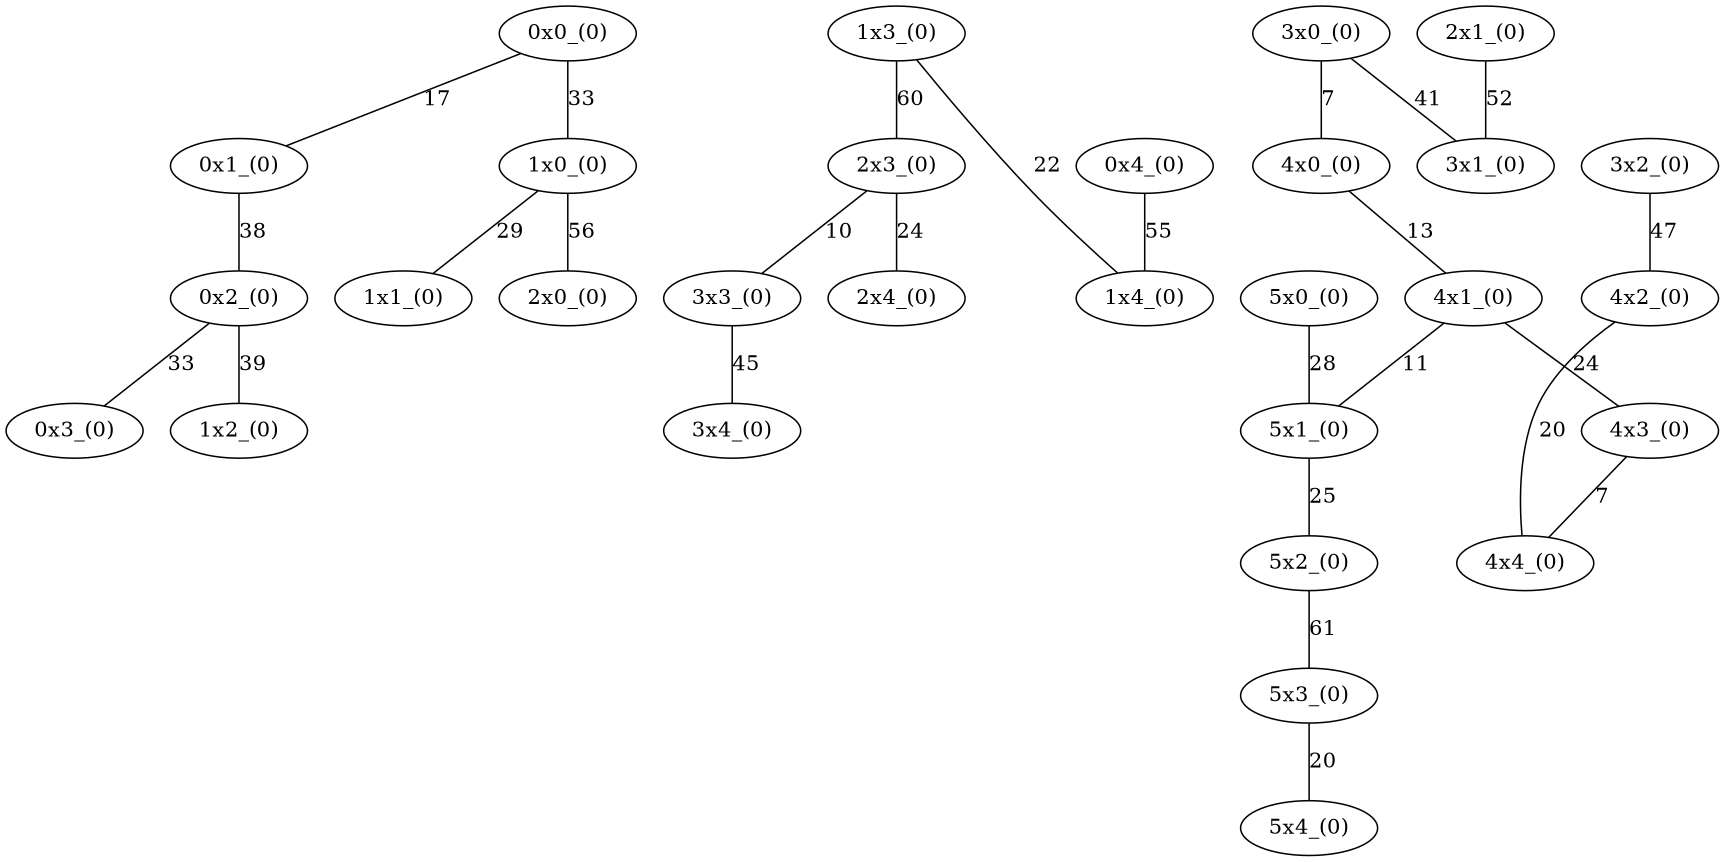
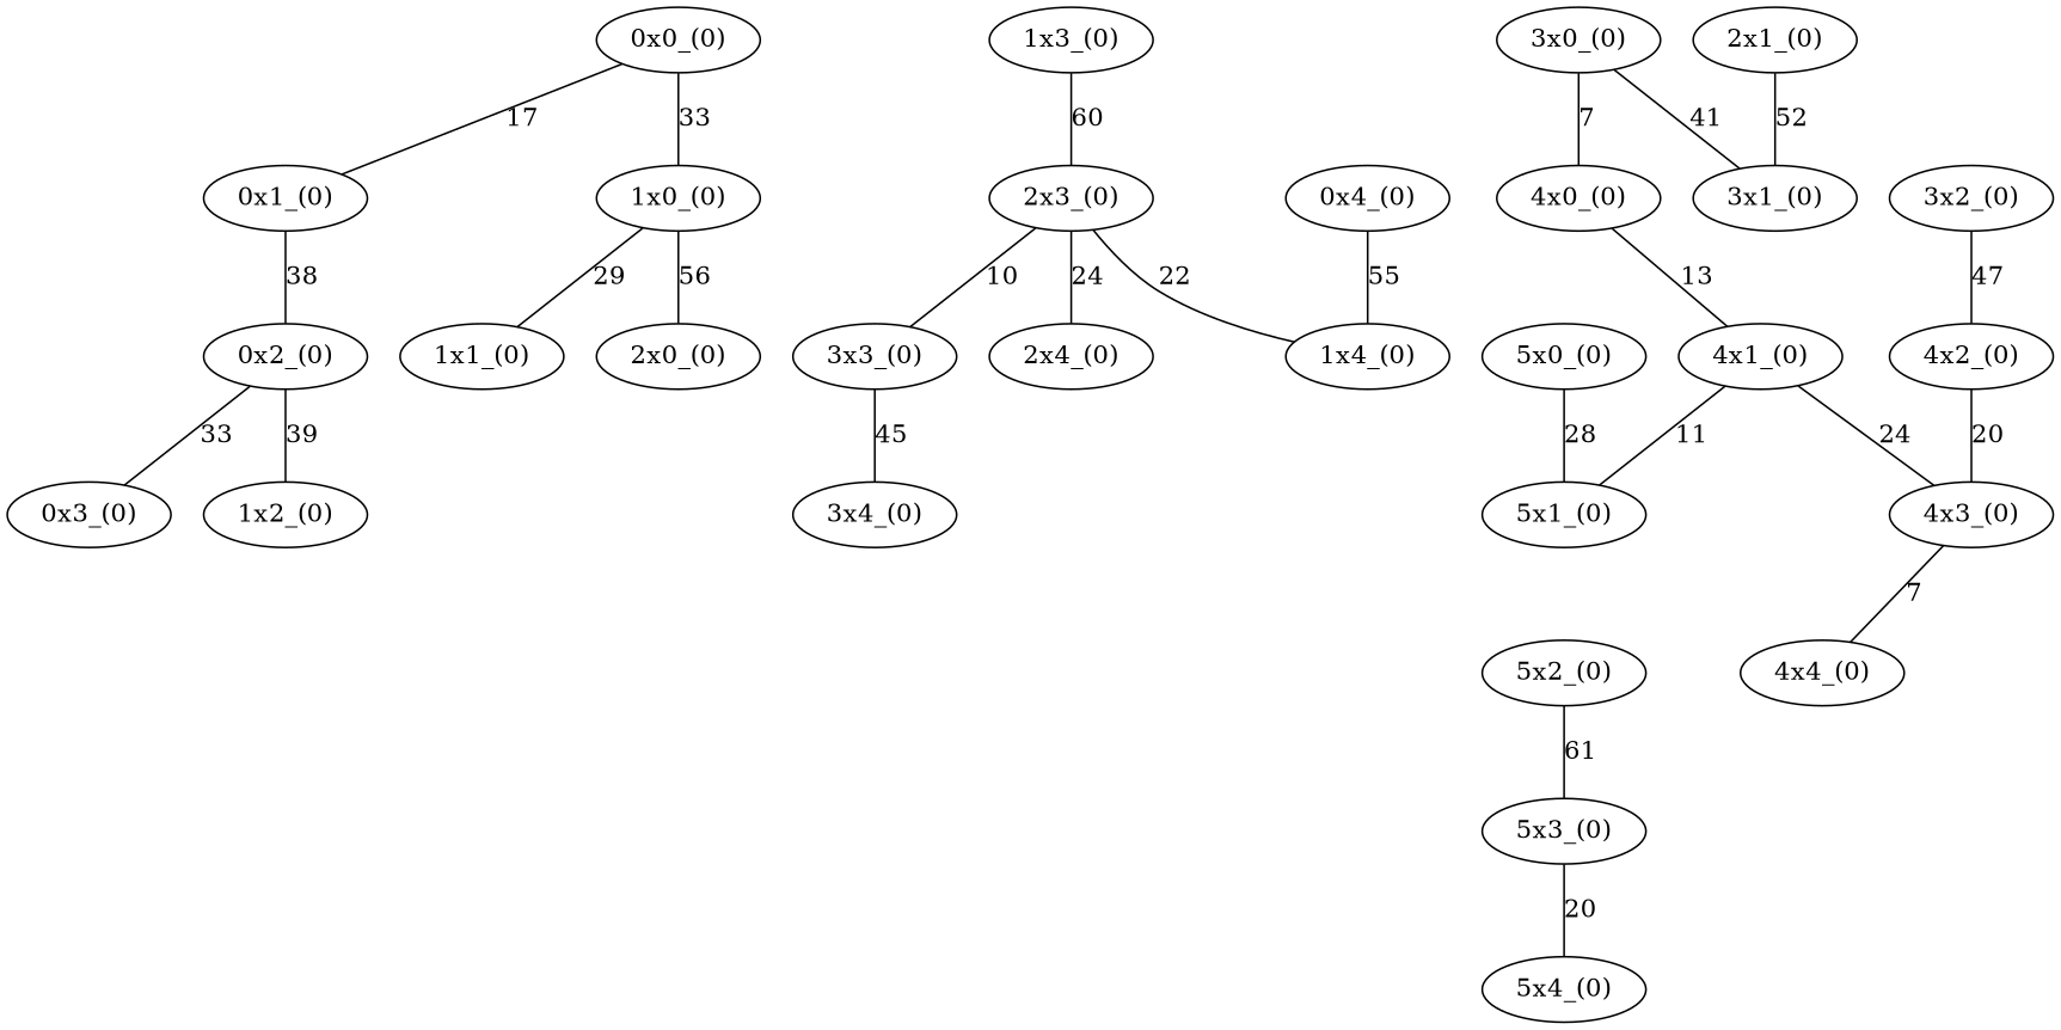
  graph {
    node [weight=0]
    edge [weight=33]
    "0x0_(0)"
    "0x1_(0)"
    "1x0_(0)"
    "0x2_(0)"
    "1x1_(0)"
    "2x0_(0)"
    "0x3_(0)"
    "1x2_(0)"
    "2x3_(0)"
    "3x3_(0)"
    "2x4_(0)"
    "3x4_(0)"
    "2x1_(0)"
    "3x1_(0)"
    "3x0_(0)"
    "4x0_(0)"
    "4x1_(0)"
    "5x1_(0)"
    "4x3_(0)"
    "5x2_(0)"
    "4x2_(0)"
    "5x3_(0)"
    "4x4_(0)"
    "5x4_(0)"
    "5x0_(0)"
    "3x2_(0)"
    "1x3_(0)"
    "1x4_(0)"
    "0x4_(0)"
    "0x0_(0)" -- "0x1_(0)" [label=17 weight=17]
    "0x0_(0)" -- "1x0_(0)" [label=33]
    "0x1_(0)" -- "0x2_(0)" [label=38 weight=38]
    "1x0_(0)" -- "1x1_(0)" [label=29 weight=29]
    "1x0_(0)" -- "2x0_(0)" [label=56 weight=56]
    "0x2_(0)" -- "0x3_(0)" [label=33]
    "0x2_(0)" -- "1x2_(0)" [label=39 weight=39]
    "2x3_(0)" -- "3x3_(0)" [label=10 weight=10]
    "2x3_(0)" -- "2x4_(0)" [label=24 weight=24]
    "3x3_(0)" -- "3x4_(0)" [label=45 weight=45]
    "2x1_(0)" -- "3x1_(0)" [label=52 weight=52]
    "3x0_(0)" -- "3x1_(0)" [label=41 weight=41]
    "3x0_(0)" -- "4x0_(0)" [label=7 weight=7]
    "4x0_(0)" -- "4x1_(0)" [label=13 weight=13]
    "4x1_(0)" -- "5x1_(0)" [label=11 weight=11]
    "4x1_(0)" -- "4x3_(0)" [label=24 weight=24]
-   "5x1_(0)" -- "5x2_(0)" [label=25 weight=25]
    "4x3_(0)" -- "4x4_(0)" [label=7 weight=7]
    "5x2_(0)" -- "5x3_(0)" [label=61 weight=61]
-   "4x2_(0)" -- "4x4_(0)" [label=20 weight=20]
+   "4x2_(0)" -- "4x3_(0)" [label=20 weight=20]
    "5x3_(0)" -- "5x4_(0)" [label=20 weight=20]
    "5x0_(0)" -- "5x1_(0)" [label=28 weight=28]
    "3x2_(0)" -- "4x2_(0)" [label=47 weight=47]
    "1x3_(0)" -- "2x3_(0)" [label=60 weight=60]
-   "1x3_(0)" -- "1x4_(0)" [label=22 weight=22]
+   "2x3_(0)" -- "1x4_(0)" [label=22 weight=22]
    "0x4_(0)" -- "1x4_(0)" [label=55 weight=55]
  }
